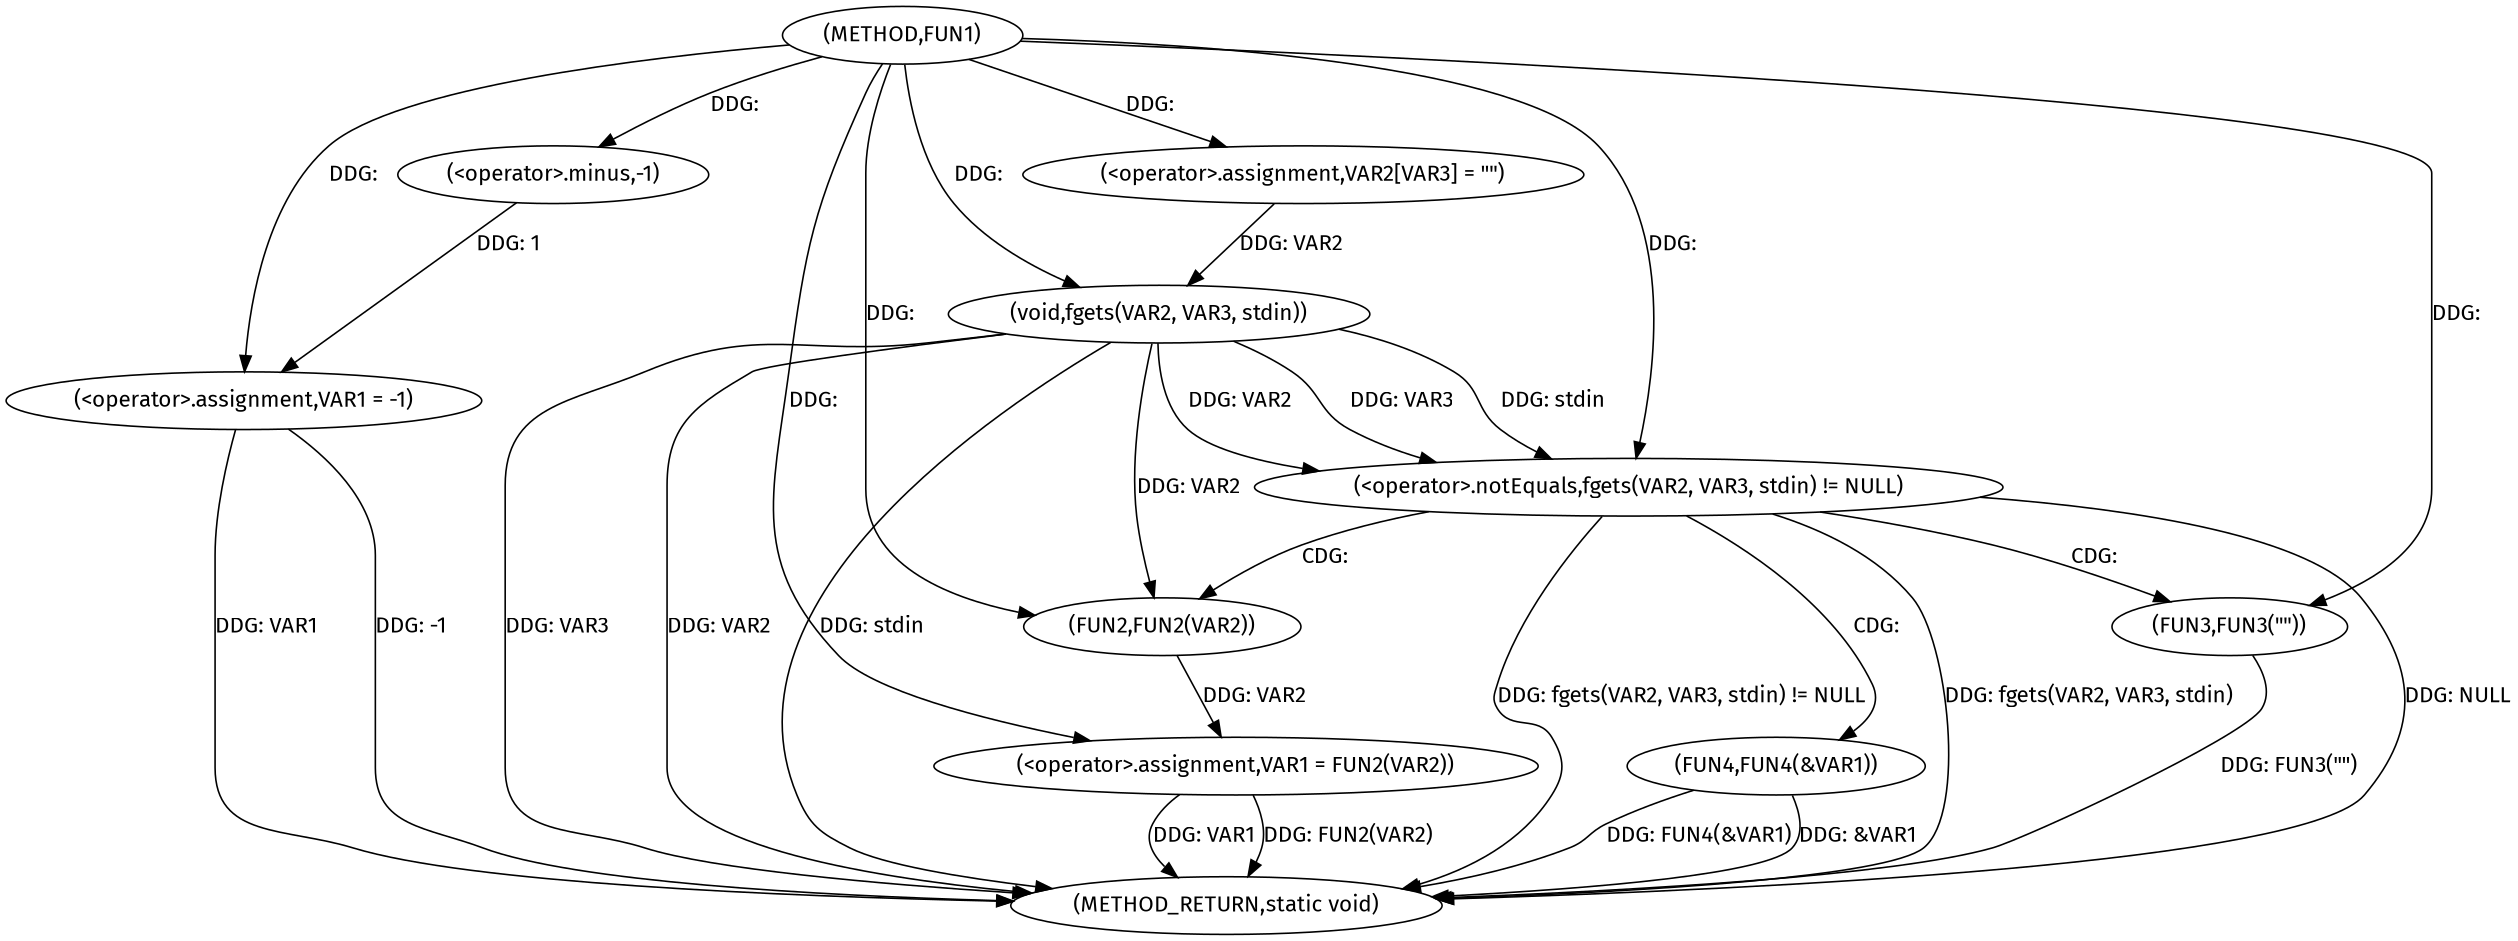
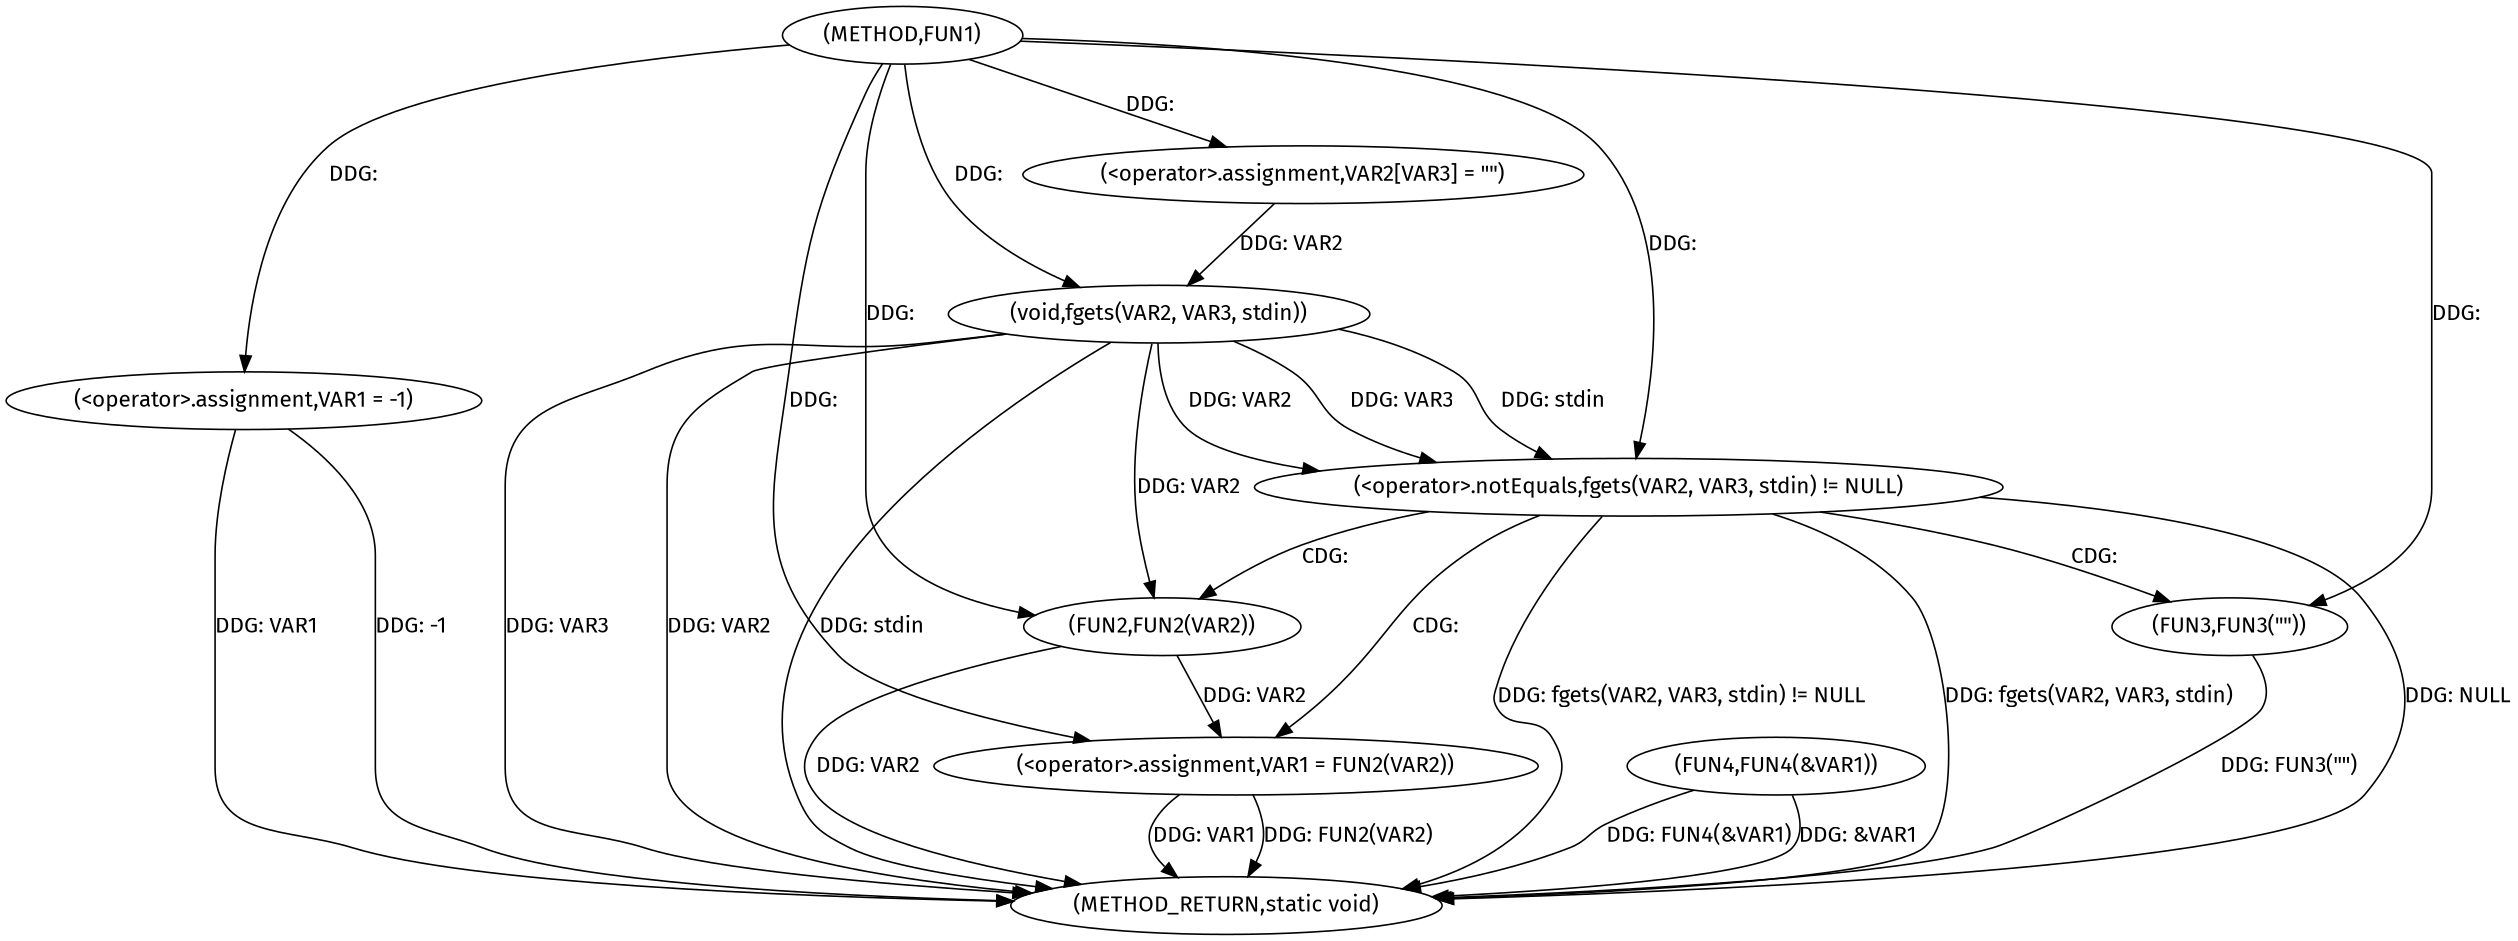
  digraph {
    fontname="Fira Sans"
    node [fontname="Fira Sans"]
    edge [fontname="Fira Sans"]
    n1 [label="(METHOD,FUN1)"]
    n2 [label="(<operator>.assignment,VAR1 = -1)"]
-   n3 [label="(<operator>.minus,-1)"]
    n4 [label="(<operator>.assignment,VAR2[VAR3] = \"\")"]
    n5 [label="(<operator>.notEquals,fgets(VAR2, VAR3, stdin) != NULL)"]
    n6 [label="(void,fgets(VAR2, VAR3, stdin))"]
    n7 [label="(<operator>.assignment,VAR1 = FUN2(VAR2))"]
    n8 [label="(FUN2,FUN2(VAR2))"]
    n9 [label="(FUN3,FUN3(\"\"))"]
    n10 [label="(METHOD_RETURN,static void)"]
    n11 [label="(FUN4,FUN4(&VAR1))"]
    n1 -> n2 [label="DDG: "]
-   n1 -> n3 [label="DDG: "]
    n1 -> n4 [label="DDG: "]
    n1 -> n5 [label="DDG: "]
    n1 -> n6 [label="DDG: "]
    n1 -> n7 [label="DDG: "]
    n1 -> n8 [label="DDG: "]
    n1 -> n9 [label="DDG: "]
    n2 -> n10 [label="DDG: VAR1"]
    n2 -> n10 [label="DDG: -1"]
-   n3 -> n2 [label="DDG: 1"]
    n4 -> n6 [label="DDG: VAR2"]
-   n5 -> n11 [label="CDG: "]
+   n5 -> n7 [label="CDG: "]
    n5 -> n8 [label="CDG: "]
    n5 -> n9 [label="CDG: "]
    n5 -> n10 [label="DDG: fgets(VAR2, VAR3, stdin)"]
    n5 -> n10 [label="DDG: NULL"]
    n5 -> n10 [label="DDG: fgets(VAR2, VAR3, stdin) != NULL"]
    n6 -> n5 [label="DDG: VAR2"]
    n6 -> n5 [label="DDG: VAR3"]
    n6 -> n5 [label="DDG: stdin"]
    n6 -> n8 [label="DDG: VAR2"]
    n6 -> n10 [label="DDG: stdin"]
    n6 -> n10 [label="DDG: VAR3"]
    n6 -> n10 [label="DDG: VAR2"]
    n7 -> n10 [label="DDG: FUN2(VAR2)"]
    n7 -> n10 [label="DDG: VAR1"]
    n8 -> n7 [label="DDG: VAR2"]
+   n8 -> n10 [label="DDG: VAR2"]
    n9 -> n10 [label="DDG: FUN3(\"\")"]
    n11 -> n10 [label="DDG: FUN4(&VAR1)"]
    n11 -> n10 [label="DDG: &VAR1"]
  }
